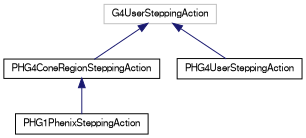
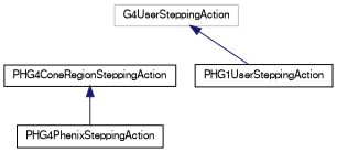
  digraph {
    rankdir=TB
    node [color=black fontname=FreeSans fontsize=10 shape=record]
    edge [color=midnightblue dir=back fontname=FreeSans fontsize=10 labelfontname=FreeSans labelfontsize=10 style=solid]
    n1 [color=grey75 height=0.2 label=G4UserSteppingAction width=0.4]
    n2 [height=0.2 label=PHG4ConeRegionSteppingAction width=0.4]
-   n3 [height=0.2 label=PHG4UserSteppingAction width=0.4]
-   n4 [height=0.2 label=PHG1PhenixSteppingAction width=0.4]
-   n1 -> n2
+   n3 [height=0.2 label=PHG1UserSteppingAction width=0.4]
+   n4 [height=0.2 label=PHG4PhenixSteppingAction width=0.4]
    n1 -> n3
    n2 -> n4
  }
